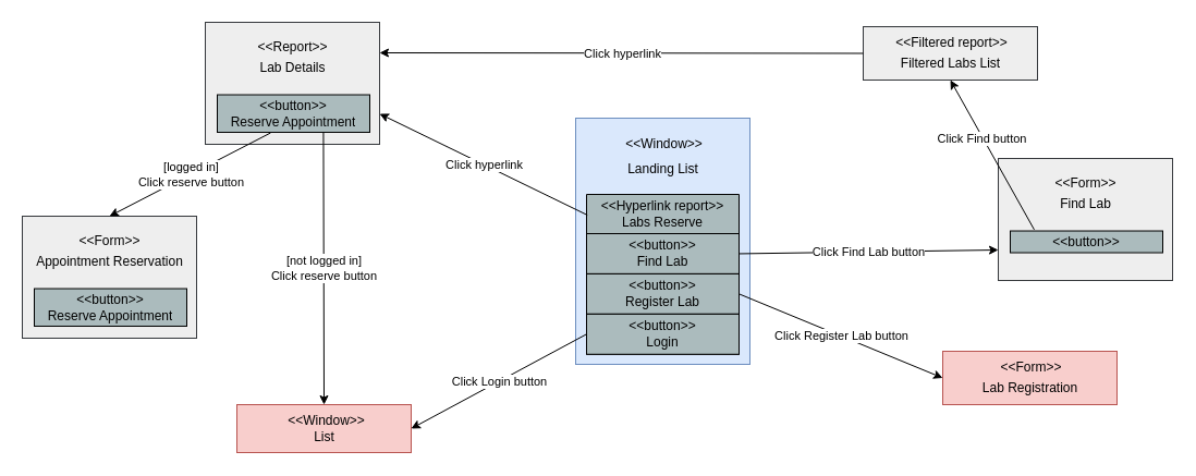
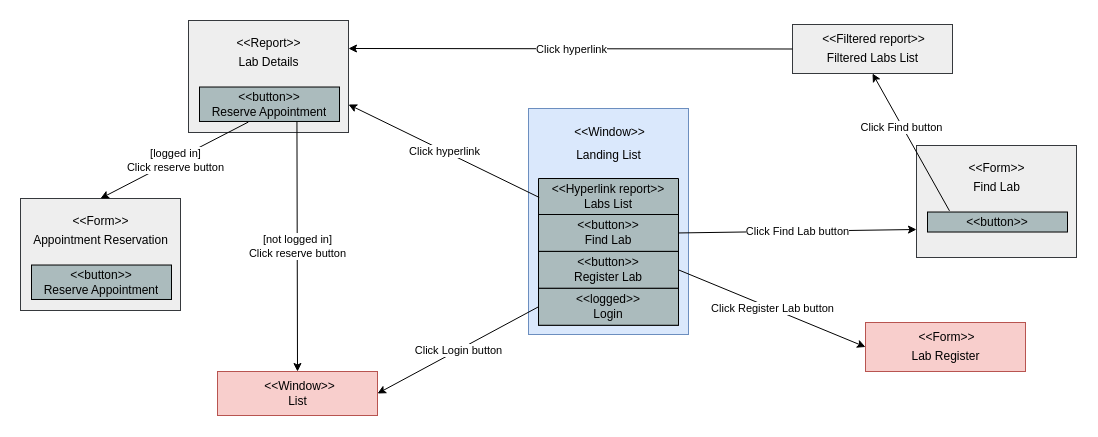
  <mxCell id="0" />
  <mxCell id="1" parent="0" />
  <mxCell id="2" value="" style="group;imageAlign=center;fillColor=#dae8fc;strokeColor=#6c8ebf;imageVerticalAlign=top;fixDash=1;movable=1;resizable=1;rotatable=0;deletable=1;editable=1;locked=0;connectable=1;" parent="1" connectable="0" vertex="1"><mxGeometry x="528" y="108" width="160" height="226" as="geometry" /></mxCell>
  <mxCell id="3" value="Landing List" style="text;html=1;align=center;verticalAlign=middle;resizable=1;points=[];autosize=0;strokeColor=none;fillColor=none;imageAspect=0;imageVerticalAlign=top;fixDash=0;movable=1;rotatable=0;deletable=1;editable=1;locked=0;connectable=1;" parent="1" vertex="1"><mxGeometry x="568" y="140" width="80" height="30" as="geometry" /></mxCell>
  <mxCell id="4" value="&amp;lt;&amp;lt;Window&amp;gt;&amp;gt;" style="text;html=1;align=center;verticalAlign=middle;resizable=1;points=[];autosize=1;strokeColor=none;fillColor=none;imageAlign=center;movable=1;rotatable=0;deletable=1;editable=1;locked=0;connectable=1;" parent="1" vertex="1"><mxGeometry x="564" y="119" width="89" height="26" as="geometry" /></mxCell>
- <mxCell id="5" value="&amp;lt;&amp;lt;Hyperlink report&amp;gt;&amp;gt;&lt;br&gt;Labs Reserve" style="swimlane;fontStyle=0;childLayout=stackLayout;horizontal=1;startSize=36;horizontalStack=0;resizeParent=1;resizeParentMax=0;resizeLast=0;collapsible=1;marginBottom=0;whiteSpace=wrap;html=1;fillColor=#ABBBBD;strokeColor=#000000;fillStyle=auto;swimlaneFillColor=none;rounded=0;shadow=0;glass=0;swimlaneLine=1;noLabel=0;absoluteArcSize=0;portConstraintRotation=0;fixDash=0;backgroundOutline=0;moveCells=0;enumerate=0;pointerEvents=0;labelBackgroundColor=none;labelBorderColor=none;swimlaneHead=1;gradientColor=none;movable=1;resizable=1;rotatable=0;deletable=1;editable=1;locked=0;connectable=1;" parent="1" vertex="1"><mxGeometry x="538" y="177.996" width="140" height="146.769" as="geometry"><mxRectangle x="490" y="330" width="60" height="30" as="alternateBounds" /></mxGeometry></mxCell>
+ <mxCell id="5" value="&amp;lt;&amp;lt;Hyperlink report&amp;gt;&amp;gt;&lt;br&gt;Labs List" style="swimlane;fontStyle=0;childLayout=stackLayout;horizontal=1;startSize=36;horizontalStack=0;resizeParent=1;resizeParentMax=0;resizeLast=0;collapsible=1;marginBottom=0;whiteSpace=wrap;html=1;fillColor=#ABBBBD;strokeColor=#000000;fillStyle=auto;swimlaneFillColor=none;rounded=0;shadow=0;glass=0;swimlaneLine=1;noLabel=0;absoluteArcSize=0;portConstraintRotation=0;fixDash=0;backgroundOutline=0;moveCells=0;enumerate=0;pointerEvents=0;labelBackgroundColor=none;labelBorderColor=none;swimlaneHead=1;gradientColor=none;movable=1;resizable=1;rotatable=0;deletable=1;editable=1;locked=0;connectable=1;" parent="1" vertex="1"><mxGeometry x="538" y="177.996" width="140" height="146.769" as="geometry"><mxRectangle x="490" y="330" width="60" height="30" as="alternateBounds" /></mxGeometry></mxCell>
  <mxCell id="6" value="&amp;lt;&amp;lt;button&amp;gt;&amp;gt;&lt;br&gt;Find Lab" style="text;align=center;verticalAlign=middle;spacingLeft=4;spacingRight=4;overflow=hidden;points=[[0,0.5],[1,0.5]];portConstraint=eastwest;rotatable=0;html=1;labelBackgroundColor=none;whiteSpace=wrap;labelBorderColor=none;strokeColor=#000000;fillColor=#ABBBBD;movable=1;resizable=1;deletable=1;editable=1;locked=0;connectable=1;" parent="5" vertex="1"><mxGeometry y="36" width="140" height="36.923" as="geometry" /></mxCell>
  <mxCell id="7" value="&amp;lt;&amp;lt;button&amp;gt;&amp;gt;&lt;br&gt;Register Lab" style="text;align=center;verticalAlign=middle;spacingLeft=4;spacingRight=4;overflow=hidden;points=[[0,0.5],[1,0.5]];portConstraint=eastwest;rotatable=0;html=1;labelBackgroundColor=none;whiteSpace=wrap;labelBorderColor=none;strokeColor=#000000;fillColor=#ABBBBD;movable=1;resizable=1;deletable=1;editable=1;locked=0;connectable=1;" parent="5" vertex="1"><mxGeometry y="72.923" width="140" height="36.923" as="geometry" /></mxCell>
- <mxCell id="8" value="&amp;lt;&amp;lt;button&amp;gt;&amp;gt;&lt;br&gt;Login" style="text;align=center;verticalAlign=middle;spacingLeft=4;spacingRight=4;overflow=hidden;points=[[0,0.5],[1,0.5]];portConstraint=eastwest;rotatable=0;html=1;labelBackgroundColor=none;whiteSpace=wrap;labelBorderColor=none;strokeColor=#000000;fillColor=#ABBBBD;movable=1;resizable=1;deletable=1;editable=1;locked=0;connectable=1;" parent="5" vertex="1"><mxGeometry y="109.846" width="140" height="36.923" as="geometry" /></mxCell>
+ <mxCell id="8" value="&amp;lt;&amp;lt;logged&amp;gt;&amp;gt;&lt;br&gt;Login" style="text;align=center;verticalAlign=middle;spacingLeft=4;spacingRight=4;overflow=hidden;points=[[0,0.5],[1,0.5]];portConstraint=eastwest;rotatable=0;html=1;labelBackgroundColor=none;whiteSpace=wrap;labelBorderColor=none;strokeColor=#000000;fillColor=#ABBBBD;movable=1;resizable=1;deletable=1;editable=1;locked=0;connectable=1;" parent="5" vertex="1"><mxGeometry y="109.846" width="140" height="36.923" as="geometry" /></mxCell>
  <mxCell id="9" value="" style="group;movable=1;resizable=1;rotatable=0;deletable=1;editable=1;locked=0;connectable=1;" parent="1" connectable="0" vertex="1"><mxGeometry x="188" y="20" width="160" height="112" as="geometry" /></mxCell>
  <mxCell id="10" value="" style="group;imageAlign=center;fillColor=#eeeeee;strokeColor=#36393d;imageVerticalAlign=top;fixDash=1;movable=1;resizable=1;rotatable=0;deletable=1;editable=1;locked=0;connectable=1;" parent="9" connectable="0" vertex="1"><mxGeometry width="160" height="112" as="geometry" /></mxCell>
  <mxCell id="11" value="&amp;lt;&amp;lt;Report&amp;gt;&amp;gt;" style="text;html=1;align=center;verticalAlign=middle;resizable=1;points=[];autosize=1;strokeColor=none;fillColor=none;imageAlign=center;movable=1;rotatable=0;deletable=1;editable=1;locked=0;connectable=1;" parent="9" vertex="1"><mxGeometry x="39" y="11.2" width="82" height="24.267" as="geometry" /></mxCell>
  <mxCell id="12" value="Lab Details" style="text;html=1;align=center;verticalAlign=middle;resizable=1;points=[];autosize=0;strokeColor=none;fillColor=none;imageAspect=0;imageVerticalAlign=top;fixDash=0;movable=1;rotatable=0;deletable=1;editable=1;locked=0;connectable=1;" parent="9" vertex="1"><mxGeometry x="40" y="28.0" width="80" height="28" as="geometry" /></mxCell>
  <mxCell id="13" value="&amp;lt;&amp;lt;button&amp;gt;&amp;gt;&lt;br&gt;Reserve Appointment" style="text;align=center;verticalAlign=middle;spacingLeft=4;spacingRight=4;overflow=hidden;points=[[0,0.5],[1,0.5]];portConstraint=eastwest;rotatable=0;html=1;labelBackgroundColor=none;whiteSpace=wrap;labelBorderColor=none;strokeColor=#000000;fillColor=#ABBBBD;movable=1;resizable=1;deletable=1;editable=1;locked=0;connectable=1;" parent="9" vertex="1"><mxGeometry x="11" y="66.522" width="140" height="34.462" as="geometry" /></mxCell>
  <mxCell id="14" value="" style="endArrow=classic;html=1;rounded=0;movable=1;resizable=1;rotatable=0;deletable=1;editable=1;locked=0;connectable=1;entryX=1;entryY=0.75;entryDx=0;entryDy=0;exitX=0.005;exitY=0.129;exitDx=0;exitDy=0;exitPerimeter=0;" parent="1" source="5" target="10" edge="1"><mxGeometry relative="1" as="geometry"><mxPoint x="508" y="87" as="sourcePoint" /><mxPoint x="425" y="357" as="targetPoint" /></mxGeometry></mxCell>
  <mxCell id="15" value="Click hyperlink" style="edgeLabel;resizable=1;html=1;align=center;verticalAlign=middle;movable=1;rotatable=0;deletable=1;editable=1;locked=0;connectable=1;" parent="14" connectable="0" vertex="1"><mxGeometry relative="1" as="geometry" /></mxCell>
  <mxCell id="16" value="" style="group;movable=1;resizable=1;rotatable=0;deletable=1;editable=1;locked=0;connectable=1;" parent="1" connectable="0" vertex="1"><mxGeometry x="217" y="371" width="160" height="44" as="geometry" /></mxCell>
  <mxCell id="17" value="" style="group;imageAlign=center;fillColor=#f8cecc;strokeColor=#b85450;imageVerticalAlign=top;fixDash=1;movable=1;resizable=1;rotatable=0;deletable=1;editable=1;locked=0;connectable=1;" parent="16" connectable="0" vertex="1"><mxGeometry width="160" height="44" as="geometry" /></mxCell>
  <mxCell id="18" value="&amp;lt;&amp;lt;Window&amp;gt;&amp;gt;" style="text;html=1;align=center;verticalAlign=middle;resizable=1;points=[];autosize=1;strokeColor=none;fillColor=none;imageAlign=center;movable=1;rotatable=0;deletable=1;editable=1;locked=0;connectable=1;" parent="16" vertex="1"><mxGeometry x="37" y="2.007" width="89" height="26" as="geometry" /></mxCell>
  <mxCell id="19" value="List" style="text;html=1;align=center;verticalAlign=middle;resizable=1;points=[];autosize=0;strokeColor=none;fillColor=none;imageAspect=0;imageVerticalAlign=top;fixDash=0;movable=1;rotatable=0;deletable=1;editable=1;locked=0;connectable=1;" parent="16" vertex="1"><mxGeometry x="40" y="24.0" width="80" height="11" as="geometry" /></mxCell>
  <mxCell id="20" value="" style="endArrow=classic;html=1;rounded=0;movable=1;resizable=1;rotatable=0;deletable=1;editable=1;locked=0;connectable=1;entryX=1;entryY=0.5;entryDx=0;entryDy=0;exitX=0;exitY=0.5;exitDx=0;exitDy=0;" parent="1" source="8" target="16" edge="1"><mxGeometry relative="1" as="geometry"><mxPoint x="537" y="191" as="sourcePoint" /><mxPoint x="395" y="38" as="targetPoint" /></mxGeometry></mxCell>
  <mxCell id="21" value="Click Login button" style="edgeLabel;resizable=1;html=1;align=center;verticalAlign=middle;movable=1;rotatable=0;deletable=1;editable=1;locked=0;connectable=1;" parent="20" connectable="0" vertex="1"><mxGeometry relative="1" as="geometry" /></mxCell>
  <mxCell id="22" value="" style="endArrow=classic;html=1;rounded=0;movable=1;resizable=1;rotatable=0;deletable=1;editable=1;locked=0;connectable=1;entryX=0.5;entryY=0;entryDx=0;entryDy=0;exitX=0.696;exitY=0.99;exitDx=0;exitDy=0;exitPerimeter=0;" parent="1" source="13" target="17" edge="1"><mxGeometry relative="1" as="geometry"><mxPoint x="588" y="196" as="sourcePoint" /><mxPoint x="454" y="290" as="targetPoint" /></mxGeometry></mxCell>
  <mxCell id="23" value="[not logged in]&lt;br&gt;Click reserve button" style="edgeLabel;resizable=1;html=1;align=center;verticalAlign=middle;movable=1;rotatable=0;deletable=1;editable=1;locked=0;connectable=1;" parent="22" connectable="0" vertex="1"><mxGeometry relative="1" as="geometry" /></mxCell>
  <mxCell id="24" value="" style="group;movable=1;resizable=1;rotatable=0;deletable=1;editable=1;locked=0;connectable=1;" parent="1" connectable="0" vertex="1"><mxGeometry x="20" y="198" width="160" height="112" as="geometry" /></mxCell>
  <mxCell id="25" value="" style="group;imageAlign=center;fillColor=#eeeeee;strokeColor=#36393d;imageVerticalAlign=top;fixDash=1;movable=1;resizable=1;rotatable=0;deletable=1;editable=1;locked=0;connectable=1;" parent="24" connectable="0" vertex="1"><mxGeometry width="160" height="112" as="geometry" /></mxCell>
  <mxCell id="26" value="&amp;lt;&amp;lt;Form&amp;gt;&amp;gt;" style="text;html=1;align=center;verticalAlign=middle;resizable=1;points=[];autosize=1;strokeColor=none;fillColor=none;imageAlign=center;movable=1;rotatable=0;deletable=1;editable=1;locked=0;connectable=1;" parent="24" vertex="1"><mxGeometry x="43" y="10.2" width="74" height="26" as="geometry" /></mxCell>
  <mxCell id="27" value="Appointment Reservation" style="text;html=1;align=center;verticalAlign=middle;resizable=1;points=[];autosize=0;strokeColor=none;fillColor=none;imageAspect=0;imageVerticalAlign=top;fixDash=0;movable=1;rotatable=0;deletable=1;editable=1;locked=0;connectable=1;" parent="24" vertex="1"><mxGeometry x="40" y="28.0" width="80" height="28" as="geometry" /></mxCell>
  <mxCell id="28" value="&amp;lt;&amp;lt;button&amp;gt;&amp;gt;&lt;br&gt;Reserve Appointment" style="text;align=center;verticalAlign=middle;spacingLeft=4;spacingRight=4;overflow=hidden;points=[[0,0.5],[1,0.5]];portConstraint=eastwest;rotatable=0;html=1;labelBackgroundColor=none;whiteSpace=wrap;labelBorderColor=none;strokeColor=#000000;fillColor=#ABBBBD;movable=1;resizable=1;deletable=1;editable=1;locked=0;connectable=1;" parent="24" vertex="1"><mxGeometry x="11" y="66.522" width="140" height="34.462" as="geometry" /></mxCell>
  <mxCell id="29" value="" style="endArrow=classic;html=1;rounded=0;movable=1;resizable=1;rotatable=0;deletable=1;editable=1;locked=0;connectable=1;entryX=0.5;entryY=0;entryDx=0;entryDy=0;exitX=0.349;exitY=1.016;exitDx=0;exitDy=0;exitPerimeter=0;" parent="1" source="13" target="25" edge="1"><mxGeometry relative="1" as="geometry"><mxPoint x="306" y="131" as="sourcePoint" /><mxPoint x="413" y="239" as="targetPoint" /></mxGeometry></mxCell>
  <mxCell id="30" value="[logged in]&lt;br&gt;Click reserve button" style="edgeLabel;resizable=1;html=1;align=center;verticalAlign=middle;movable=1;rotatable=0;deletable=1;editable=1;locked=0;connectable=1;" parent="29" connectable="0" vertex="1"><mxGeometry relative="1" as="geometry" /></mxCell>
  <mxCell id="31" value="" style="group;movable=1;resizable=1;rotatable=0;deletable=1;editable=1;locked=0;connectable=1;" parent="1" connectable="0" vertex="1"><mxGeometry x="916" y="145" width="160" height="112" as="geometry" /></mxCell>
  <mxCell id="32" value="" style="group;imageAlign=center;fillColor=#eeeeee;strokeColor=#36393d;imageVerticalAlign=top;fixDash=1;movable=1;resizable=1;rotatable=0;deletable=1;editable=1;locked=0;connectable=1;" parent="31" connectable="0" vertex="1"><mxGeometry width="160" height="112" as="geometry" /></mxCell>
  <mxCell id="33" value="&amp;lt;&amp;lt;Form&amp;gt;&amp;gt;" style="text;html=1;align=center;verticalAlign=middle;resizable=1;points=[];autosize=1;strokeColor=none;fillColor=none;imageAlign=center;movable=1;rotatable=0;deletable=1;editable=1;locked=0;connectable=1;" parent="31" vertex="1"><mxGeometry x="43" y="10.2" width="74" height="26" as="geometry" /></mxCell>
  <mxCell id="34" value="Find Lab" style="text;html=1;align=center;verticalAlign=middle;resizable=1;points=[];autosize=0;strokeColor=none;fillColor=none;imageAspect=0;imageVerticalAlign=top;fixDash=0;movable=1;rotatable=0;deletable=1;editable=1;locked=0;connectable=1;" parent="31" vertex="1"><mxGeometry x="40" y="28.0" width="80" height="28" as="geometry" /></mxCell>
  <mxCell id="35" value="&amp;lt;&amp;lt;button&amp;gt;&amp;gt;&lt;br&gt;Find" style="text;align=center;verticalAlign=middle;spacingLeft=4;spacingRight=4;overflow=hidden;points=[[0,0.5],[1,0.5]];portConstraint=eastwest;rotatable=0;html=1;labelBackgroundColor=none;whiteSpace=wrap;labelBorderColor=none;strokeColor=#000000;fillColor=#ABBBBD;movable=1;resizable=1;deletable=1;editable=1;locked=0;connectable=1;" parent="31" vertex="1"><mxGeometry x="11" y="66.522" width="140" height="20" as="geometry" /></mxCell>
  <mxCell id="36" value="" style="endArrow=classic;html=1;rounded=0;movable=1;resizable=1;rotatable=0;deletable=1;editable=1;locked=0;connectable=1;entryX=0;entryY=0.75;entryDx=0;entryDy=0;exitX=1;exitY=0.5;exitDx=0;exitDy=0;" parent="1" source="6" target="32" edge="1"><mxGeometry relative="1" as="geometry"><mxPoint x="548" y="316" as="sourcePoint" /><mxPoint x="387" y="403" as="targetPoint" /></mxGeometry></mxCell>
  <mxCell id="37" value="Click Find Lab button" style="edgeLabel;resizable=1;html=1;align=center;verticalAlign=middle;movable=1;rotatable=0;deletable=1;editable=1;locked=0;connectable=1;" parent="36" connectable="0" vertex="1"><mxGeometry relative="1" as="geometry" /></mxCell>
  <mxCell id="38" value="" style="group;movable=1;resizable=1;rotatable=0;deletable=1;editable=1;locked=0;connectable=1;" parent="1" connectable="0" vertex="1"><mxGeometry x="792" y="24" width="160" height="49" as="geometry" /></mxCell>
  <mxCell id="39" value="" style="group;imageAlign=center;fillColor=#eeeeee;strokeColor=#36393d;imageVerticalAlign=top;fixDash=1;movable=1;resizable=1;rotatable=0;deletable=1;editable=1;locked=0;connectable=1;" parent="38" connectable="0" vertex="1"><mxGeometry width="160" height="49" as="geometry" /></mxCell>
  <mxCell id="40" value="&amp;lt;&amp;lt;Filtered report&amp;gt;&amp;gt;" style="text;html=1;align=center;verticalAlign=middle;resizable=1;points=[];autosize=1;strokeColor=none;fillColor=none;imageAlign=center;movable=1;rotatable=0;deletable=1;editable=1;locked=0;connectable=1;" parent="38" vertex="1"><mxGeometry x="15" y="2.179" width="131" height="26" as="geometry" /></mxCell>
  <mxCell id="41" value="Filtered Labs List" style="text;html=1;align=center;verticalAlign=middle;resizable=1;points=[];autosize=0;strokeColor=none;fillColor=none;imageAspect=0;imageVerticalAlign=top;fixDash=0;movable=1;rotatable=0;deletable=1;editable=1;locked=0;connectable=1;" parent="38" vertex="1"><mxGeometry x="40" y="28.133" width="80" height="12.25" as="geometry" /></mxCell>
  <mxCell id="42" value="" style="endArrow=classic;html=1;rounded=0;movable=1;resizable=1;rotatable=0;deletable=1;editable=1;locked=0;connectable=1;exitX=0.157;exitY=-0.059;exitDx=0;exitDy=0;entryX=0.5;entryY=1;entryDx=0;entryDy=0;exitPerimeter=0;" parent="1" source="35" target="39" edge="1"><mxGeometry relative="1" as="geometry"><mxPoint x="793" y="155" as="sourcePoint" /><mxPoint x="742" y="164" as="targetPoint" /></mxGeometry></mxCell>
  <mxCell id="43" value="Click Find button" style="edgeLabel;resizable=1;html=1;align=center;verticalAlign=middle;movable=1;rotatable=0;deletable=1;editable=1;locked=0;connectable=1;" parent="42" connectable="0" vertex="1"><mxGeometry relative="1" as="geometry"><mxPoint x="-10" y="-15" as="offset" /></mxGeometry></mxCell>
  <mxCell id="44" value="" style="endArrow=classic;html=1;rounded=0;movable=1;resizable=1;rotatable=0;deletable=1;editable=1;locked=0;connectable=1;entryX=1;entryY=0.25;entryDx=0;entryDy=0;exitX=0;exitY=0.5;exitDx=0;exitDy=0;" parent="1" source="38" target="9" edge="1"><mxGeometry relative="1" as="geometry"><mxPoint x="549" y="207" as="sourcePoint" /><mxPoint x="358" y="86" as="targetPoint" /></mxGeometry></mxCell>
  <mxCell id="45" value="Click hyperlink" style="edgeLabel;resizable=1;html=1;align=center;verticalAlign=middle;movable=1;rotatable=0;deletable=1;editable=1;locked=0;connectable=1;" parent="44" connectable="0" vertex="1"><mxGeometry relative="1" as="geometry" /></mxCell>
  <mxCell id="46" value="" style="group;movable=1;resizable=1;rotatable=0;deletable=1;editable=1;locked=0;connectable=1;" parent="1" connectable="0" vertex="1"><mxGeometry x="865" y="322" width="160" height="49" as="geometry" /></mxCell>
  <mxCell id="47" value="" style="group;imageAlign=center;fillColor=#f8cecc;strokeColor=#b85450;imageVerticalAlign=top;fixDash=1;movable=1;resizable=1;rotatable=0;deletable=1;editable=1;locked=0;connectable=1;" parent="46" connectable="0" vertex="1"><mxGeometry width="160" height="49" as="geometry" /></mxCell>
  <mxCell id="48" value="&amp;lt;&amp;lt;Form&amp;gt;&amp;gt;" style="text;html=1;align=center;verticalAlign=middle;resizable=1;points=[];autosize=1;strokeColor=none;fillColor=none;imageAlign=center;movable=1;rotatable=0;deletable=1;editable=1;locked=0;connectable=1;" parent="46" vertex="1"><mxGeometry x="44" y="2.179" width="74" height="26" as="geometry" /></mxCell>
- <mxCell id="49" value="Lab Registration" style="text;html=1;align=center;verticalAlign=middle;resizable=1;points=[];autosize=0;strokeColor=none;fillColor=none;imageAspect=0;imageVerticalAlign=top;fixDash=0;movable=1;rotatable=0;deletable=1;editable=1;locked=0;connectable=1;" parent="46" vertex="1"><mxGeometry x="40" y="28.133" width="80" height="12.25" as="geometry" /></mxCell>
+ <mxCell id="49" value="Lab Register" style="text;html=1;align=center;verticalAlign=middle;resizable=1;points=[];autosize=0;strokeColor=none;fillColor=none;imageAspect=0;imageVerticalAlign=top;fixDash=0;movable=1;rotatable=0;deletable=1;editable=1;locked=0;connectable=1;" parent="46" vertex="1"><mxGeometry x="40" y="28.133" width="80" height="12.25" as="geometry" /></mxCell>
  <mxCell id="50" value="" style="endArrow=classic;html=1;rounded=0;movable=1;resizable=1;rotatable=0;deletable=1;editable=1;locked=0;connectable=1;entryX=0;entryY=0.5;entryDx=0;entryDy=0;exitX=1;exitY=0.5;exitDx=0;exitDy=0;" parent="1" source="7" target="47" edge="1"><mxGeometry relative="1" as="geometry"><mxPoint x="688" y="242" as="sourcePoint" /><mxPoint x="926" y="239" as="targetPoint" /></mxGeometry></mxCell>
  <mxCell id="51" value="Click Register Lab button" style="edgeLabel;resizable=1;html=1;align=center;verticalAlign=middle;movable=1;rotatable=0;deletable=1;editable=1;locked=0;connectable=1;" parent="50" connectable="0" vertex="1"><mxGeometry relative="1" as="geometry" /></mxCell>
